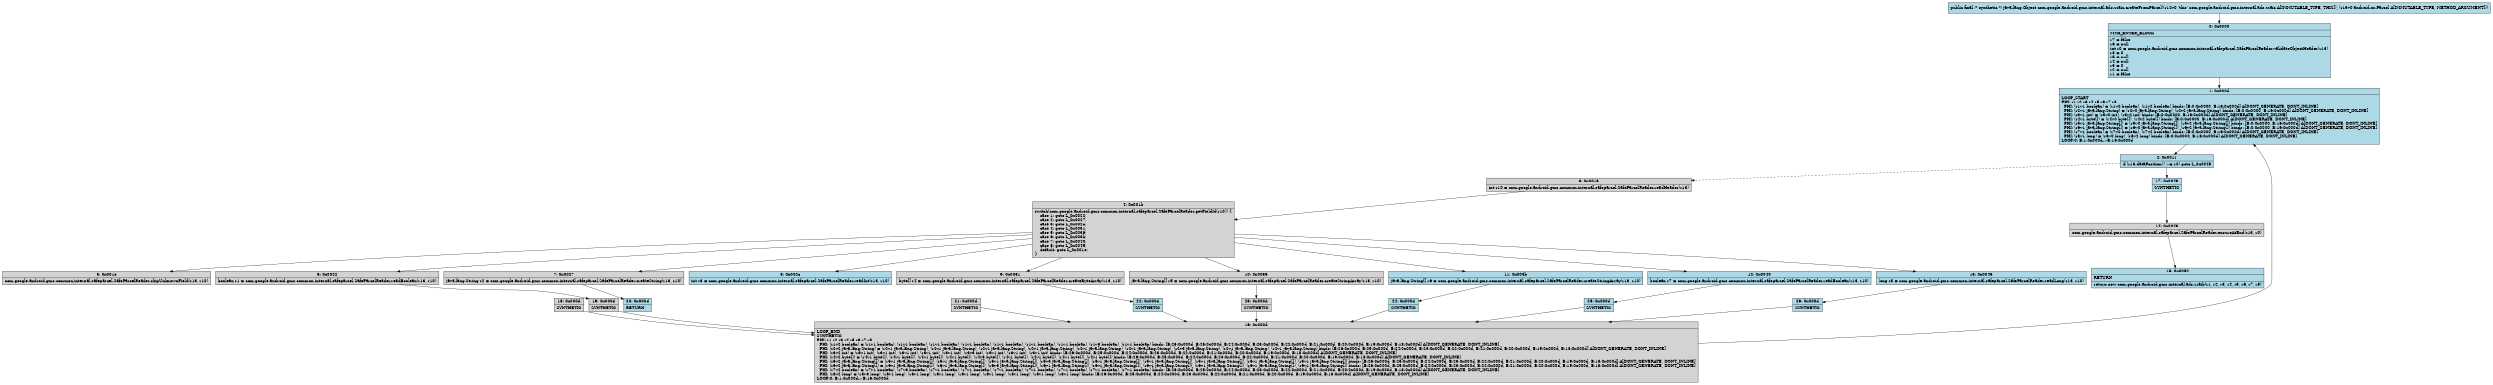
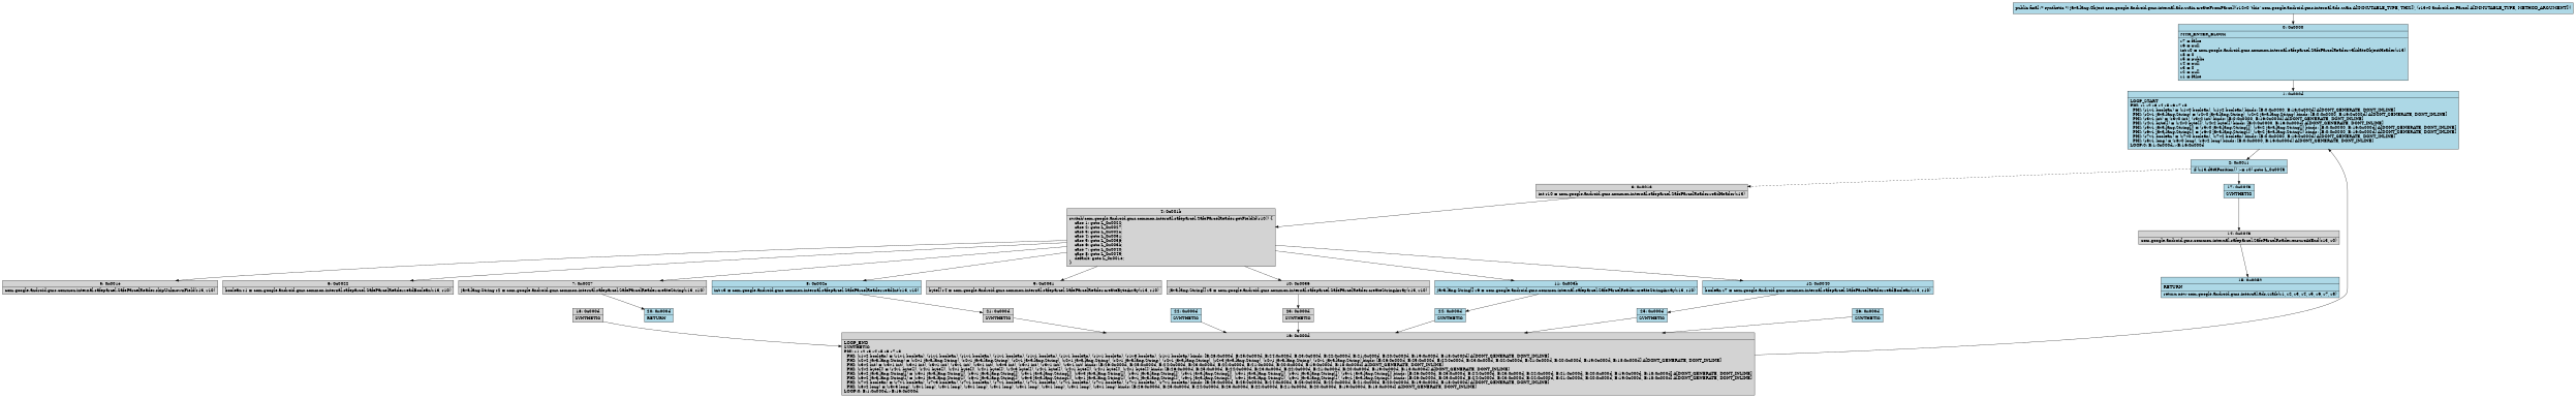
  digraph {
    node [fillcolor=lightblue shape=record style=filled]
-   n1 [label="{0\:\ 0x0000|MTH_ENTER_BLOCK\l|r7 = false\lr6 = null\lint r0 = com.google.android.gms.common.internal.safeparcel.SafeParcelReader.validateObjectHeader(r13)\lr8 = 0\lr5 = null\lr4 = null\lr3 = 0\lr2 = null\lr1 = false\l}"]
+   n1 [label="{0\:\ 0x0000|MTH_ENTER_BLOCK\l|r7 = false\lr6 = null\lint r0 = com.google.android.gms.common.internal.safeparcel.SafeParcelReader.validateObjectHeader(r13)\lr8 = 0\lr5 = public\lr4 = null\lr3 = 0\lr2 = null\lr1 = false\l}"]
    n2 [label="{1\:\ 0x000d|LOOP_START\lPHI: r1 r2 r3 r4 r5 r6 r7 r8 \l  PHI: (r1v1 boolean) = (r1v0 boolean), (r1v2 boolean) binds: [B:0:0x0000, B:16:0x000d] A[DONT_GENERATE, DONT_INLINE]\l  PHI: (r2v1 java.lang.String) = (r2v0 java.lang.String), (r2v2 java.lang.String) binds: [B:0:0x0000, B:16:0x000d] A[DONT_GENERATE, DONT_INLINE]\l  PHI: (r3v1 int) = (r3v0 int), (r3v2 int) binds: [B:0:0x0000, B:16:0x000d] A[DONT_GENERATE, DONT_INLINE]\l  PHI: (r4v1 byte[]) = (r4v0 byte[]), (r4v2 byte[]) binds: [B:0:0x0000, B:16:0x000d] A[DONT_GENERATE, DONT_INLINE]\l  PHI: (r5v1 java.lang.String[]) = (r5v0 java.lang.String[]), (r5v2 java.lang.String[]) binds: [B:0:0x0000, B:16:0x000d] A[DONT_GENERATE, DONT_INLINE]\l  PHI: (r6v1 java.lang.String[]) = (r6v0 java.lang.String[]), (r6v2 java.lang.String[]) binds: [B:0:0x0000, B:16:0x000d] A[DONT_GENERATE, DONT_INLINE]\l  PHI: (r7v1 boolean) = (r7v0 boolean), (r7v2 boolean) binds: [B:0:0x0000, B:16:0x000d] A[DONT_GENERATE, DONT_INLINE]\l  PHI: (r8v1 long) = (r8v0 long), (r8v2 long) binds: [B:0:0x0000, B:16:0x000d] A[DONT_GENERATE, DONT_INLINE]\lLOOP:0: B:1:0x000d\-\>B:16:0x000d\l}"]
    n3 [label="{2\:\ 0x0011|if (r13.dataPosition() \>= r0) goto L_0x004a\l}"]
    n4 [fillcolor=lightgrey label="{3\:\ 0x0013|int r10 = com.google.android.gms.common.internal.safeparcel.SafeParcelReader.readHeader(r13)\l}"]
    n5 [label="{17\:\ 0x004a|SYNTHETIC\l}"]
    n6 [fillcolor=lightgrey label="{4\:\ 0x001b|switch(com.google.android.gms.common.internal.safeparcel.SafeParcelReader.getFieldId(r10)) \{\l    case 1: goto L_0x0022;\l    case 2: goto L_0x0027;\l    case 3: goto L_0x002c;\l    case 4: goto L_0x0031;\l    case 5: goto L_0x0036;\l    case 6: goto L_0x003b;\l    case 7: goto L_0x0040;\l    case 8: goto L_0x0045;\l    default: goto L_0x001e;\l\}\l}"]
    n7 [fillcolor=lightgrey label="{14\:\ 0x004a|com.google.android.gms.common.internal.safeparcel.SafeParcelReader.ensureAtEnd(r13, r0)\l}"]
    n8 [fillcolor=lightgrey label="{5\:\ 0x001e|com.google.android.gms.common.internal.safeparcel.SafeParcelReader.skipUnknownField(r13, r10)\l}"]
    n9 [fillcolor=lightgrey label="{6\:\ 0x0022|boolean r1 = com.google.android.gms.common.internal.safeparcel.SafeParcelReader.readBoolean(r13, r10)\l}"]
    n10 [fillcolor=lightgrey label="{7\:\ 0x0027|java.lang.String r2 = com.google.android.gms.common.internal.safeparcel.SafeParcelReader.createString(r13, r10)\l}"]
    n11 [label="{8\:\ 0x002c|int r3 = com.google.android.gms.common.internal.safeparcel.SafeParcelReader.readInt(r13, r10)\l}"]
    n12 [fillcolor=lightgrey label="{9\:\ 0x0031|byte[] r4 = com.google.android.gms.common.internal.safeparcel.SafeParcelReader.createByteArray(r13, r10)\l}"]
    n13 [fillcolor=lightgrey label="{10\:\ 0x0036|java.lang.String[] r5 = com.google.android.gms.common.internal.safeparcel.SafeParcelReader.createStringArray(r13, r10)\l}"]
    n14 [label="{11\:\ 0x003b|java.lang.String[] r6 = com.google.android.gms.common.internal.safeparcel.SafeParcelReader.createStringArray(r13, r10)\l}"]
    n15 [label="{12\:\ 0x0040|boolean r7 = com.google.android.gms.common.internal.safeparcel.SafeParcelReader.readBoolean(r13, r10)\l}"]
-   n16 [label="{13\:\ 0x0045|long r8 = com.google.android.gms.common.internal.safeparcel.SafeParcelReader.readLong(r13, r10)\l}"]
-   n17 [fillcolor=lightgrey label="{19\:\ 0x000d|SYNTHETIC\l}"]
    n18 [label="{20\:\ 0x000d|RETURN\l}"]
    n19 [fillcolor=lightgrey label="{21\:\ 0x000d|SYNTHETIC\l}"]
    n20 [label="{22\:\ 0x000d|SYNTHETIC\l}"]
    n21 [fillcolor=lightgrey label="{23\:\ 0x000d|SYNTHETIC\l}"]
    n22 [label="{24\:\ 0x000d|SYNTHETIC\l}"]
    n23 [label="{25\:\ 0x000d|SYNTHETIC\l}"]
    n24 [label="{26\:\ 0x000d|SYNTHETIC\l}"]
    n25 [fillcolor=lightgrey label="{18\:\ 0x000d|SYNTHETIC\l}"]
    n26 [fillcolor=lightgrey label="{16\:\ 0x000d|LOOP_END\lSYNTHETIC\lPHI: r1 r2 r3 r4 r5 r6 r7 r8 \l  PHI: (r1v2 boolean) = (r1v1 boolean), (r1v1 boolean), (r1v1 boolean), (r1v1 boolean), (r1v1 boolean), (r1v1 boolean), (r1v1 boolean), (r1v3 boolean), (r1v1 boolean) binds: [B:26:0x000d, B:25:0x000d, B:24:0x000d, B:23:0x000d, B:22:0x000d, B:21:0x000d, B:20:0x000d, B:19:0x000d, B:18:0x000d] A[DONT_GENERATE, DONT_INLINE]\l  PHI: (r2v2 java.lang.String) = (r2v1 java.lang.String), (r2v1 java.lang.String), (r2v1 java.lang.String), (r2v1 java.lang.String), (r2v1 java.lang.String), (r2v1 java.lang.String), (r2v3 java.lang.String), (r2v1 java.lang.String), (r2v1 java.lang.String) binds: [B:26:0x000d, B:25:0x000d, B:24:0x000d, B:23:0x000d, B:22:0x000d, B:21:0x000d, B:20:0x000d, B:19:0x000d, B:18:0x000d] A[DONT_GENERATE, DONT_INLINE]\l  PHI: (r3v2 int) = (r3v1 int), (r3v1 int), (r3v1 int), (r3v1 int), (r3v1 int), (r3v3 int), (r3v1 int), (r3v1 int), (r3v1 int) binds: [B:26:0x000d, B:25:0x000d, B:24:0x000d, B:23:0x000d, B:22:0x000d, B:21:0x000d, B:20:0x000d, B:19:0x000d, B:18:0x000d] A[DONT_GENERATE, DONT_INLINE]\l  PHI: (r4v2 byte[]) = (r4v1 byte[]), (r4v1 byte[]), (r4v1 byte[]), (r4v1 byte[]), (r4v3 byte[]), (r4v1 byte[]), (r4v1 byte[]), (r4v1 byte[]), (r4v1 byte[]) binds: [B:26:0x000d, B:25:0x000d, B:24:0x000d, B:23:0x000d, B:22:0x000d, B:21:0x000d, B:20:0x000d, B:19:0x000d, B:18:0x000d] A[DONT_GENERATE, DONT_INLINE]\l  PHI: (r5v2 java.lang.String[]) = (r5v1 java.lang.String[]), (r5v1 java.lang.String[]), (r5v1 java.lang.String[]), (r5v3 java.lang.String[]), (r5v1 java.lang.String[]), (r5v1 java.lang.String[]), (r5v1 java.lang.String[]), (r5v1 java.lang.String[]), (r5v1 java.lang.String[]) binds: [B:26:0x000d, B:25:0x000d, B:24:0x000d, B:23:0x000d, B:22:0x000d, B:21:0x000d, B:20:0x000d, B:19:0x000d, B:18:0x000d] A[DONT_GENERATE, DONT_INLINE]\l  PHI: (r6v2 java.lang.String[]) = (r6v1 java.lang.String[]), (r6v1 java.lang.String[]), (r6v3 java.lang.String[]), (r6v1 java.lang.String[]), (r6v1 java.lang.String[]), (r6v1 java.lang.String[]), (r6v1 java.lang.String[]), (r6v1 java.lang.String[]), (r6v1 java.lang.String[]) binds: [B:26:0x000d, B:25:0x000d, B:24:0x000d, B:23:0x000d, B:22:0x000d, B:21:0x000d, B:20:0x000d, B:19:0x000d, B:18:0x000d] A[DONT_GENERATE, DONT_INLINE]\l  PHI: (r7v2 boolean) = (r7v1 boolean), (r7v3 boolean), (r7v1 boolean), (r7v1 boolean), (r7v1 boolean), (r7v1 boolean), (r7v1 boolean), (r7v1 boolean), (r7v1 boolean) binds: [B:26:0x000d, B:25:0x000d, B:24:0x000d, B:23:0x000d, B:22:0x000d, B:21:0x000d, B:20:0x000d, B:19:0x000d, B:18:0x000d] A[DONT_GENERATE, DONT_INLINE]\l  PHI: (r8v2 long) = (r8v3 long), (r8v1 long), (r8v1 long), (r8v1 long), (r8v1 long), (r8v1 long), (r8v1 long), (r8v1 long), (r8v1 long) binds: [B:26:0x000d, B:25:0x000d, B:24:0x000d, B:23:0x000d, B:22:0x000d, B:21:0x000d, B:20:0x000d, B:19:0x000d, B:18:0x000d] A[DONT_GENERATE, DONT_INLINE]\lLOOP:0: B:1:0x000d\-\>B:16:0x000d\l}"]
    n27 [label="{15\:\ 0x0052|RETURN\l|return new com.google.android.gms.internal.ads.zzaib(r1, r2, r3, r4, r5, r6, r7, r8)\l}"]
    n28 [label="{public final \/* synthetic *\/ java.lang.Object com.google.android.gms.internal.ads.zzaic.createFromParcel((r12v0 'this' com.google.android.gms.internal.ads.zzaic A[IMMUTABLE_TYPE, THIS]), (r13v0 android.os.Parcel A[IMMUTABLE_TYPE, METHOD_ARGUMENT])) }"]
    n1 -> n2
    n2 -> n3
    n3 -> n4 [style=dashed]
    n3 -> n5
    n4 -> n6
    n5 -> n7
    n6 -> n8
    n6 -> n9
    n6 -> n10
    n6 -> n11
    n6 -> n12
    n6 -> n13
    n6 -> n14
    n6 -> n15
-   n6 -> n16
    n7 -> n27
-   n9 -> n17
    n10 -> n18
-   n12 -> n20
+   n11 -> n19
    n13 -> n21
    n14 -> n22
    n15 -> n23
-   n16 -> n24
-   n17 -> n26
    n19 -> n26
    n20 -> n26
    n21 -> n26
    n22 -> n26
    n23 -> n26
    n24 -> n26
    n25 -> n26
    n26 -> n2
    n28 -> n1
  }
